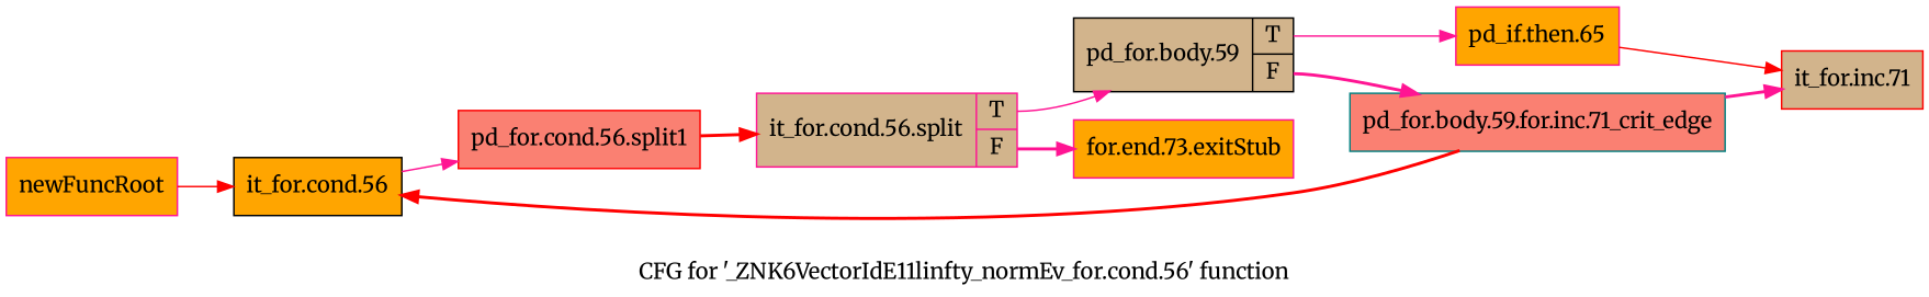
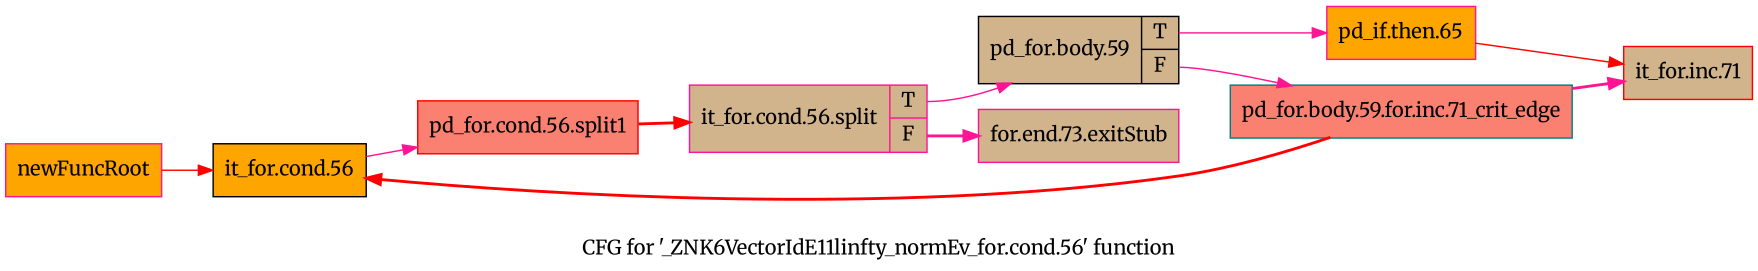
  digraph {
    fontname=Merriweather
    label="CFG for '_ZNK6VectorIdE11linfty_normEv_for.cond.56' function"
    rankdir=LR
    node [color=deeppink fillcolor=tan fontname=Merriweather shape=record style=filled]
    edge [color=deeppink fontname=Merriweather style=solid]
    n1 [fillcolor=orange label="{newFuncRoot}"]
    n2 [color=black fillcolor=orange label="{it_for.cond.56}"]
    n3 [color=red fillcolor=salmon label="{pd_for.cond.56.split1}"]
    n4 [label="{it_for.cond.56.split|{<s0>T|<s1>F}}"]
-   n5 [fillcolor=orange label="{for.end.73.exitStub}"]
+   n5 [label="{for.end.73.exitStub}"]
    n6 [color=black label="{pd_for.body.59|{<s0>T|<s1>F}}"]
    n7 [fillcolor=orange label="{pd_if.then.65}"]
    n8 [color=teal fillcolor=salmon label="{pd_for.body.59.for.inc.71_crit_edge}"]
    n9 [color=red label="{it_for.inc.71}"]
    n1 -> n2 [color=red]
    n2 -> n3
    n3 -> n4 [color=red style=bold]
    n4 -> n5 [style=bold tailport=s1]
    n4 -> n6 [tailport=s0]
    n6 -> n7 [tailport=s0]
-   n6 -> n8 [style=bold tailport=s1]
+   n6 -> n8 [tailport=s1]
    n7 -> n9 [color=red]
    n8 -> n2 [color=red style=bold]
    n8 -> n9 [style=bold]
  }
